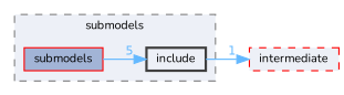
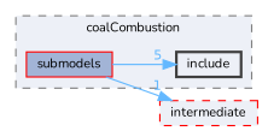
  digraph {
    compound=true
    fontname=Nunito
    rankdir=LR
    node [color=red fillcolor="#edf0f7" fontname=Nunito fontsize=10 shape=box]
    edge [color=steelblue1 fontcolor=steelblue1 fontname=Nunito fontsize=10 labeldistance=1.5 labelfontname=Helvetica labelfontsize=10]
    n1 [fillcolor="#a2b4d6" height=0.2 label=submodels style=filled width=0.4]
    n2 [color=grey25 height=0.2 label=include style="filled,bold" width=0.4]
    n3 [height=0.2 label=intermediate style="filled,dashed" width=0.4]
    subgraph cluster_1 {
      bgcolor="#edf0f7"
      fontsize=10
-     label=submodels
+     label=coalCombustion
      pencolor=grey50
      style="filled,dashed"
      n1
      n2
    }
    n1 -> n2 [headlabel=5]
-   n2 -> n3 [headlabel=1]
+   n1 -> n3 [headlabel=1]
  }
